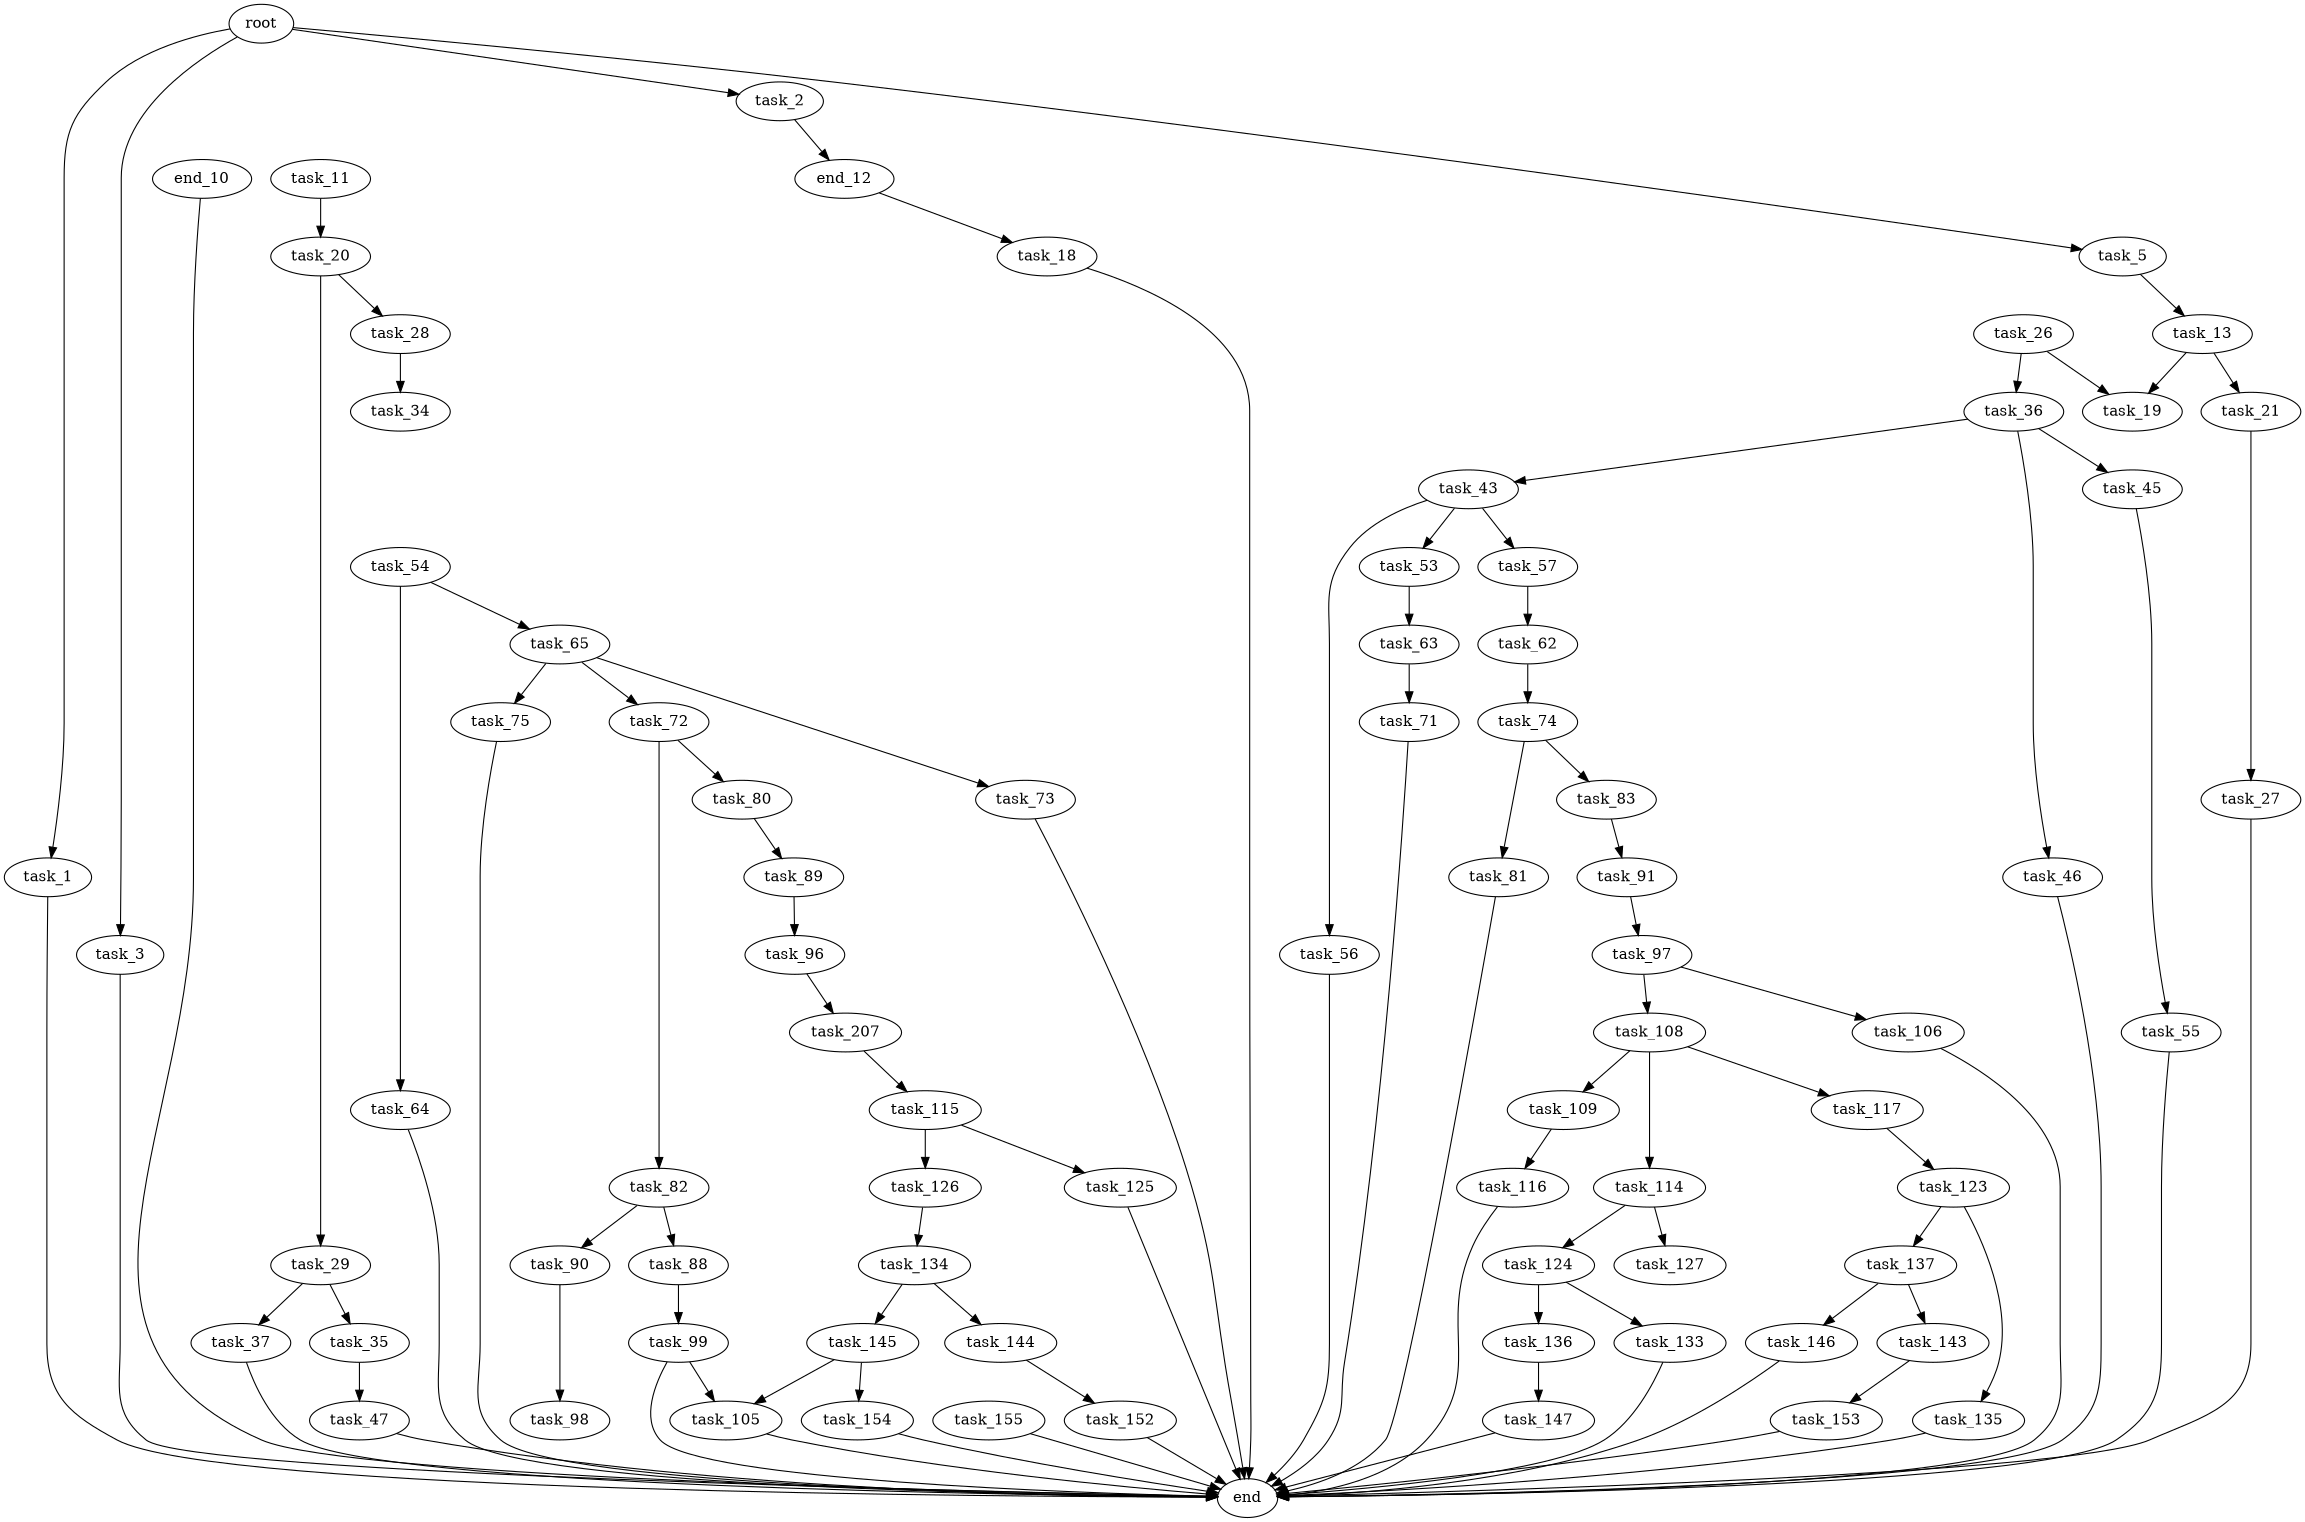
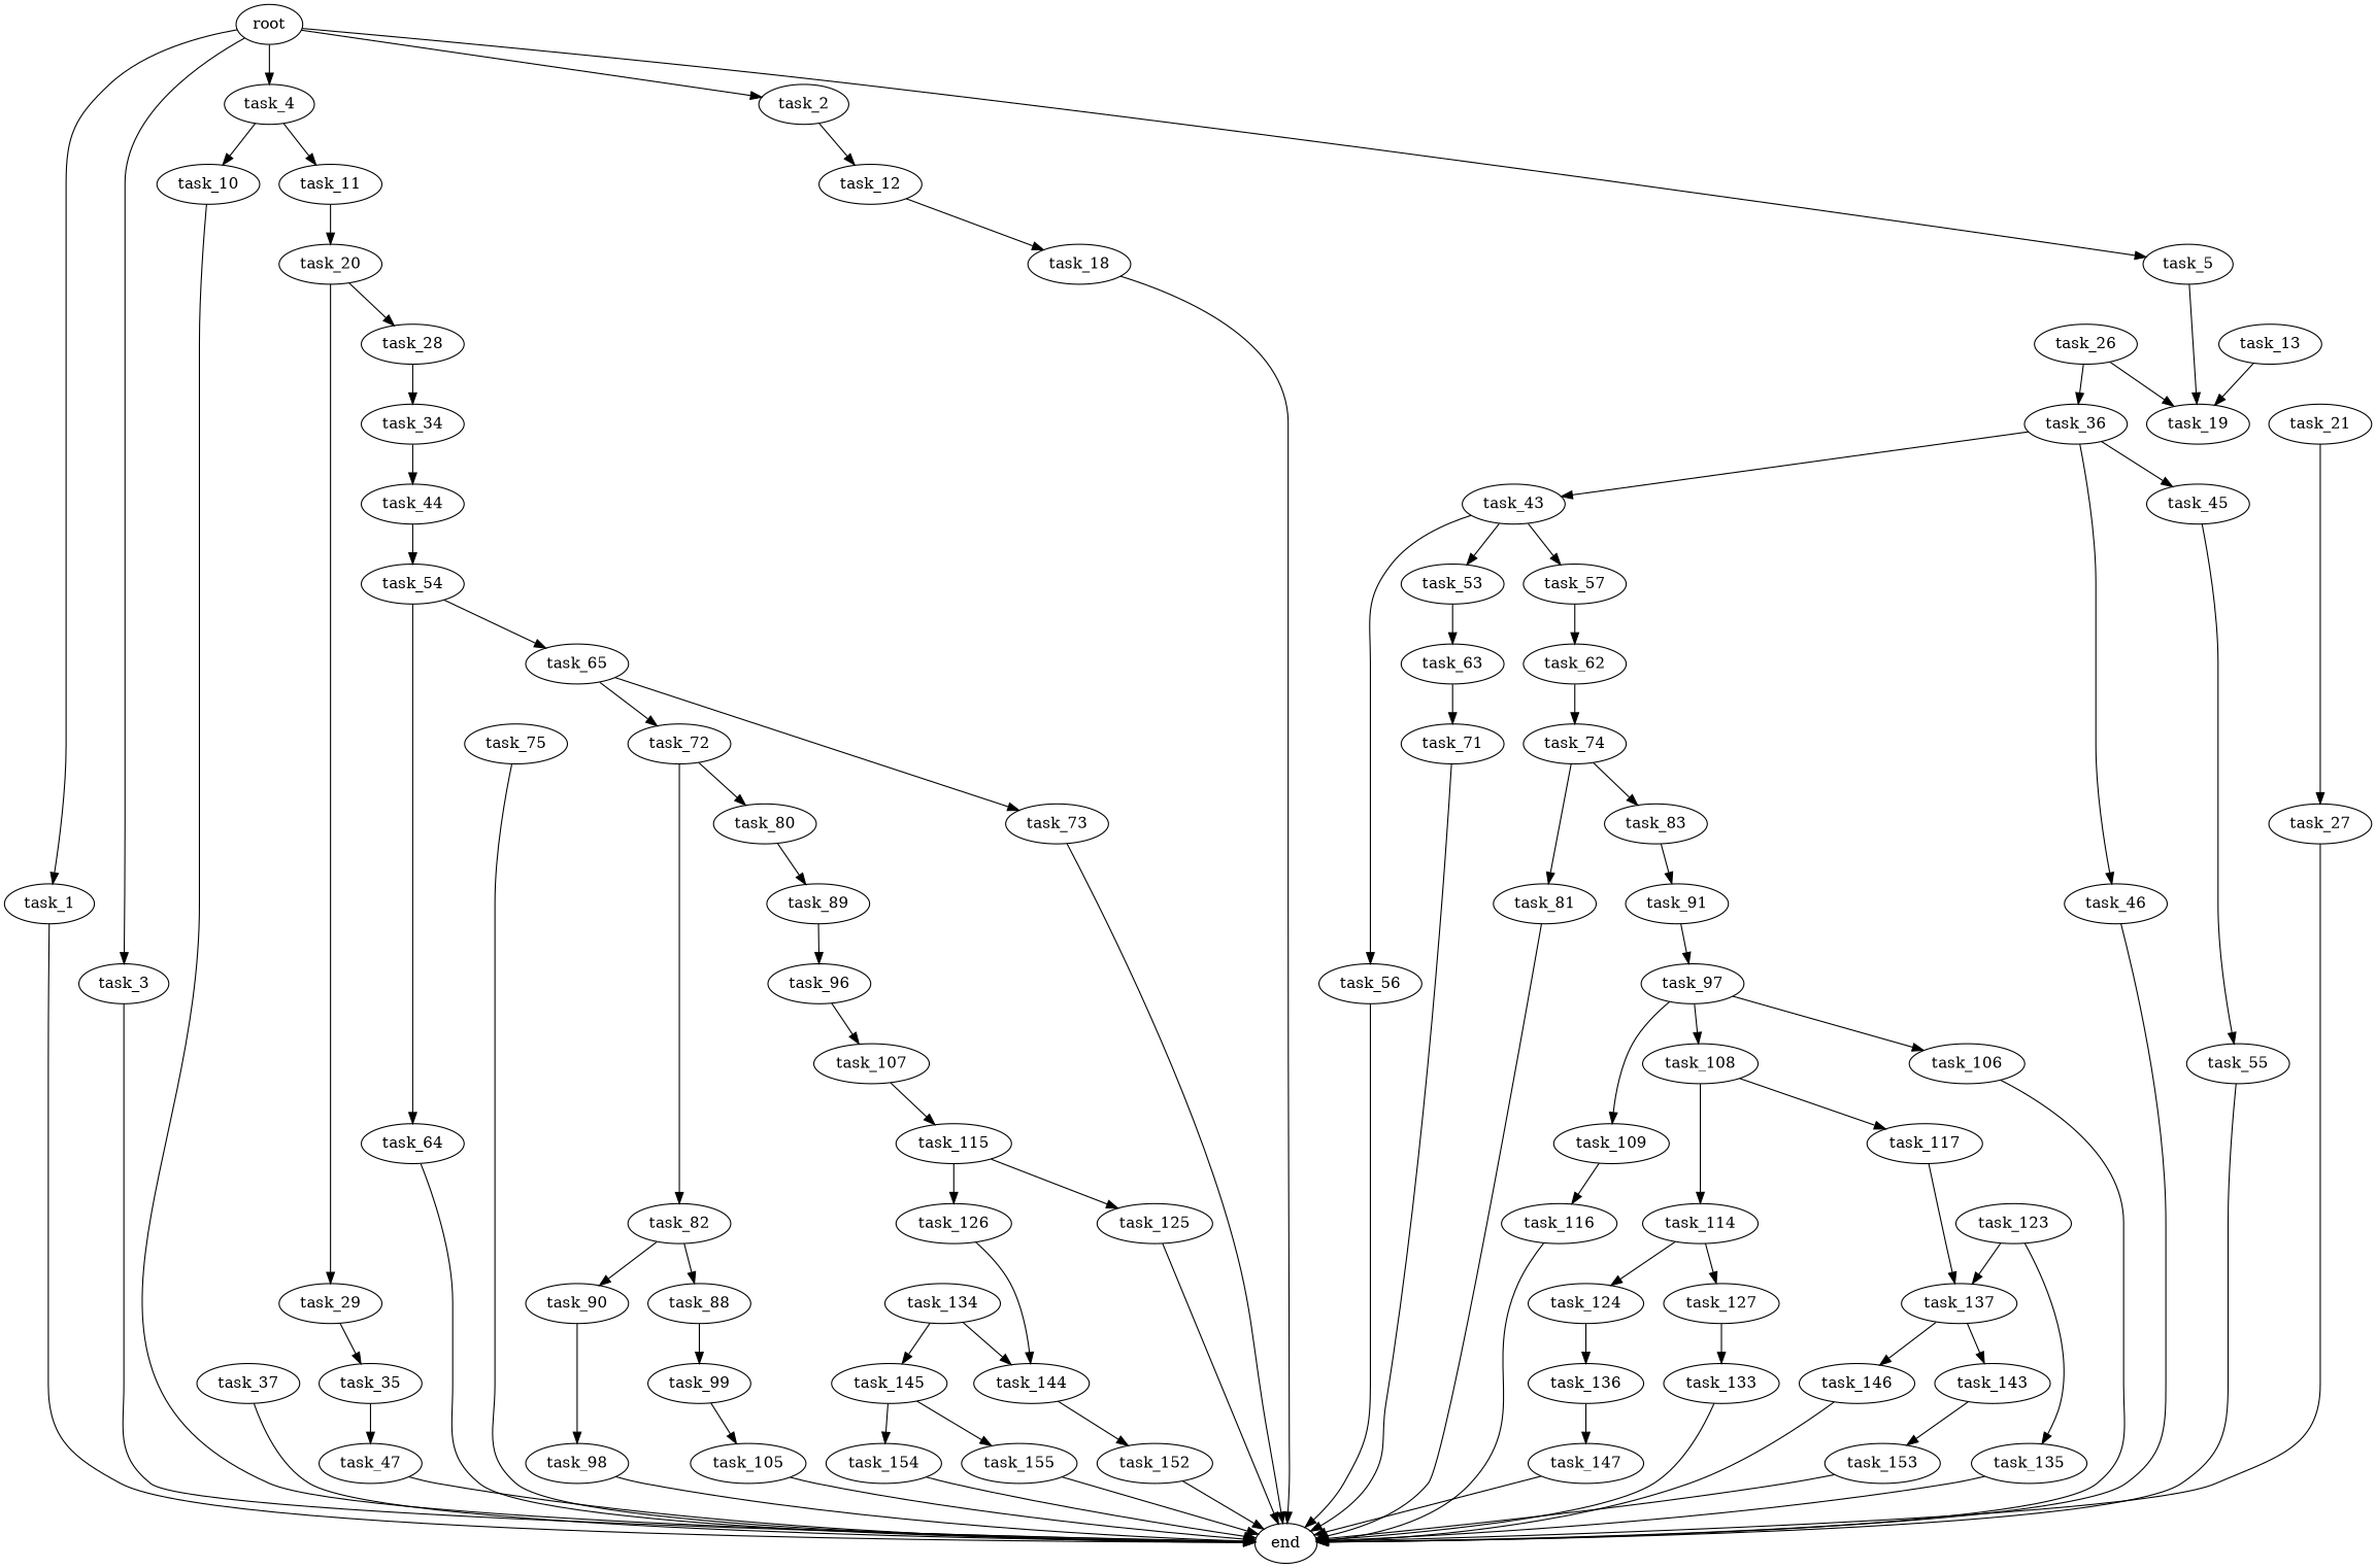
  digraph {
    root
    task_1
    task_2
    task_3
+   task_4
    task_5
    end
-   task_12 [label=end_12]
-   task_10 [label=end_10]
+   task_12
+   task_10
    task_11
    task_13
    task_18
    task_20
    task_19
    task_21
    task_28
    task_29
    task_27
    task_26
    task_36
    task_34
    task_35
    task_37
    task_43
    task_45
    task_46
+   task_44
    task_47
    task_54
    task_53
    task_56
    task_57
    task_55
    task_63
    task_62
    task_64
    task_65
    task_71
    task_72
    task_73
    task_75
    task_74
    task_81
    task_83
    task_80
    task_82
    task_89
    task_88
    task_90
    task_91
    task_96
    task_99
    task_98
    task_97
    task_105
-   task_107 [label=task_207]
+   task_107
    task_106
    task_108
    task_109
    task_115
    task_114
    task_117
    task_116
    task_125
    task_126
    task_124
    task_127
    task_123
    task_136
    task_133
    task_134
    task_135
    task_137
    task_143
    task_146
    task_147
    task_144
    task_145
    task_152
    task_154
    task_155
    task_153
    root -> task_1
    root -> task_2
    root -> task_3
+   root -> task_4
    root -> task_5
    task_1 -> end
    task_2 -> task_12
    task_3 -> end
-   task_5 -> task_13
+   task_4 -> task_10
+   task_4 -> task_11
+   task_5 -> task_19
    task_12 -> task_18
    task_10 -> end
    task_11 -> task_20
    task_13 -> task_19
-   task_13 -> task_21
    task_18 -> end
    task_20 -> task_28
    task_20 -> task_29
    task_21 -> task_27
    task_28 -> task_34
    task_29 -> task_35
-   task_29 -> task_37
    task_27 -> end
    task_26 -> task_19
    task_26 -> task_36
    task_36 -> task_43
    task_36 -> task_45
    task_36 -> task_46
+   task_34 -> task_44
    task_35 -> task_47
    task_37 -> end
    task_43 -> task_53
    task_43 -> task_56
    task_43 -> task_57
    task_45 -> task_55
    task_46 -> end
+   task_44 -> task_54
    task_47 -> end
    task_54 -> task_64
    task_54 -> task_65
    task_53 -> task_63
    task_56 -> end
    task_57 -> task_62
    task_55 -> end
    task_63 -> task_71
    task_62 -> task_74
    task_64 -> end
    task_65 -> task_72
    task_65 -> task_73
-   task_65 -> task_75
    task_71 -> end
    task_72 -> task_80
    task_72 -> task_82
    task_73 -> end
    task_75 -> end
    task_74 -> task_81
    task_74 -> task_83
    task_81 -> end
    task_83 -> task_91
    task_80 -> task_89
    task_82 -> task_88
    task_82 -> task_90
    task_89 -> task_96
    task_88 -> task_99
    task_90 -> task_98
    task_91 -> task_97
    task_96 -> task_107
    task_99 -> task_105
-   task_99 -> end
+   task_98 -> end
    task_97 -> task_106
    task_97 -> task_108
-   task_108 -> task_109
+   task_97 -> task_109
    task_105 -> end
    task_107 -> task_115
    task_106 -> end
    task_108 -> task_114
    task_108 -> task_117
    task_109 -> task_116
    task_115 -> task_125
    task_115 -> task_126
    task_114 -> task_124
    task_114 -> task_127
-   task_117 -> task_123
+   task_117 -> task_137
    task_116 -> end
    task_125 -> end
-   task_126 -> task_134
+   task_126 -> task_144
    task_124 -> task_136
-   task_124 -> task_133
+   task_127 -> task_133
    task_123 -> task_135
    task_123 -> task_137
    task_136 -> task_147
    task_133 -> end
    task_134 -> task_144
    task_134 -> task_145
    task_135 -> end
    task_137 -> task_143
    task_137 -> task_146
    task_143 -> task_153
    task_146 -> end
    task_147 -> end
    task_144 -> task_152
    task_145 -> task_154
-   task_145 -> task_105
+   task_145 -> task_155
    task_152 -> end
    task_154 -> end
    task_155 -> end
    task_153 -> end
  }
